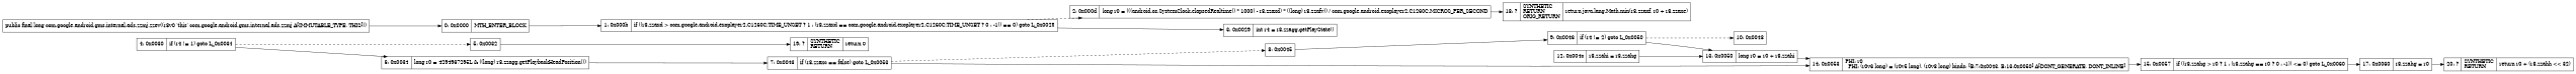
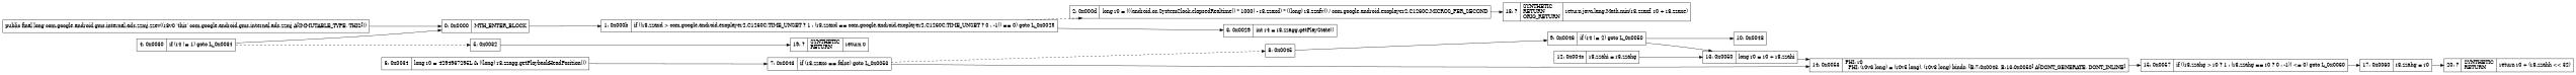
  digraph {
    rankdir=LR
    node [shape=record]
    n1 [label="{0\:\ 0x0000|MTH_ENTER_BLOCK\l}"]
    n2 [label="{1\:\ 0x000b|if ((r8.zzaxd \> com.google.android.exoplayer2.C1260C.TIME_UNSET ? 1 : (r8.zzaxd == com.google.android.exoplayer2.C1260C.TIME_UNSET ? 0 : \-1)) == 0) goto L_0x0029\l}"]
    n3 [label="{2\:\ 0x000d|long r0 = (((android.os.SystemClock.elapsedRealtime() * 1000) \- r8.zzaxd) * ((long) r8.zzafv)) \/ com.google.android.exoplayer2.C1260C.MICROS_PER_SECOND\l}"]
    n4 [label="{3\:\ 0x0029|int r4 = r8.zzagg.getPlayState()\l}"]
    n5 [label="{18\:\ ?|SYNTHETIC\lRETURN\lORIG_RETURN\l|return java.lang.Math.min(r8.zzaxf, r0 + r8.zzaxe)\l}"]
    n6 [label="{4\:\ 0x0030|if (r4 != 1) goto L_0x0034\l}"]
    n7 [label="{5\:\ 0x0032}"]
    n8 [label="{6\:\ 0x0034|long r0 = 4294967295L & ((long) r8.zzagg.getPlaybackHeadPosition())\l}"]
    n9 [label="{19\:\ ?|SYNTHETIC\lRETURN\l|return 0\l}"]
    n10 [label="{7\:\ 0x0043|if (r8.zzaxc == false) goto L_0x0053\l}"]
    n11 [label="{8\:\ 0x0045}"]
    n12 [label="{14\:\ 0x0053|PHI: r0 \l  PHI: (r0v6 long) = (r0v5 long), (r0v8 long) binds: [B:7:0x0043, B:13:0x0050] A[DONT_GENERATE, DONT_INLINE]\l}"]
    n13 [label="{9\:\ 0x0046|if (r4 != 2) goto L_0x0050\l}"]
    n14 [label="{15\:\ 0x0057|if ((r8.zzahg \> r0 ? 1 : (r8.zzahg == r0 ? 0 : \-1)) \<= 0) goto L_0x0060\l}"]
    n15 [label="{10\:\ 0x0048}"]
    n16 [label="{13\:\ 0x0050|long r0 = r0 + r8.zzahi\l}"]
    n17 [label="{12\:\ 0x004c|r8.zzahi = r8.zzahg\l}"]
    n18 [label="{17\:\ 0x0060|r8.zzahg = r0\l}"]
    n19 [label="{20\:\ ?|SYNTHETIC\lRETURN\l|return r0 + (r8.zzahh \<\< 32)\l}"]
    n20 [label="{public final long com.google.android.gms.internal.ads.zzmj.zzev((r8v0 'this' com.google.android.gms.internal.ads.zzmj A[IMMUTABLE_TYPE, THIS])) }"]
    n1 -> n2
    n2 -> n3 [style=dashed]
    n2 -> n4
    n3 -> n5
    n6 -> n7 [style=dashed]
-   n6 -> n8
+   n6 -> n1
    n7 -> n9
    n8 -> n10
    n10 -> n11 [style=dashed]
    n10 -> n12
    n11 -> n13
    n12 -> n14
-   n13 -> n15 [style=dashed]
+   n13 -> n15 [style=solid]
    n13 -> n16
    n14 -> n18
    n16 -> n12
    n17 -> n16
    n18 -> n19
    n20 -> n1
  }
